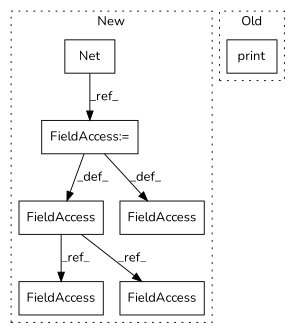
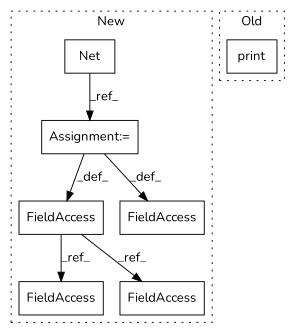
  digraph {
    fontname=Nunito
    node [a=22 fontname=Nunito l=5 shape=box]
    edge [fontname=Nunito]
    n1 [a=32 label=Net s=1291]
    n2 [label=FieldAccess s=1285]
    n3 [label=FieldAccess s=1566]
    n4 [l=9 label=FieldAccess s=1539]
    n5 [label=FieldAccess s=1514]
-   n6 [a=7 l=1 label="FieldAccess:=" s=1290]
+   n6 [a=7 l=1 label="Assignment:=" s=1290]
    n7 [a=32 l="6,1" label=print s="2517,2561"]
    subgraph cluster_1 {
      label=New
      style=dotted
      n1
      n2
      n3
      n4
      n5
      n6
    }
    subgraph cluster_2 {
      label=Old
      style=dotted
      n7
    }
    n1 -> n6 [label=_ref_]
    n2 -> n3 [label=_ref_]
    n2 -> n5 [label=_ref_]
    n6 -> n2 [label=_def_]
    n6 -> n4 [label=_def_]
  }
